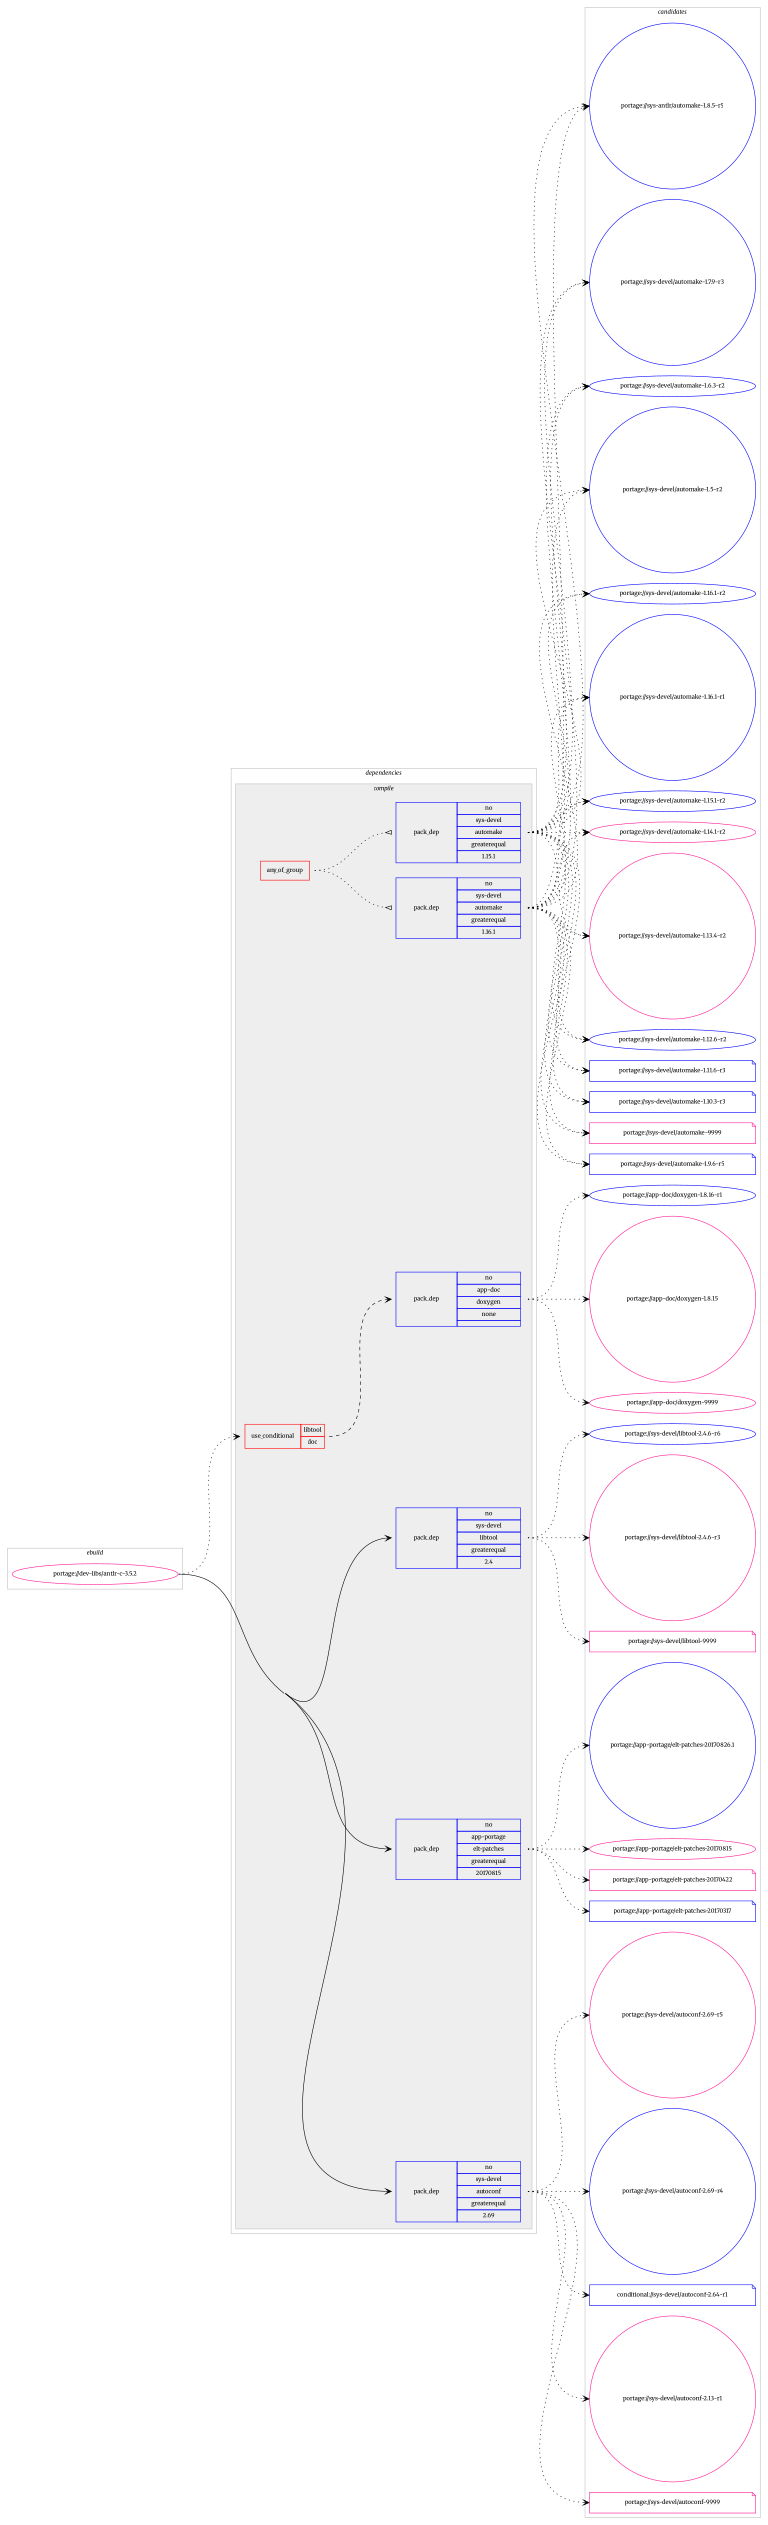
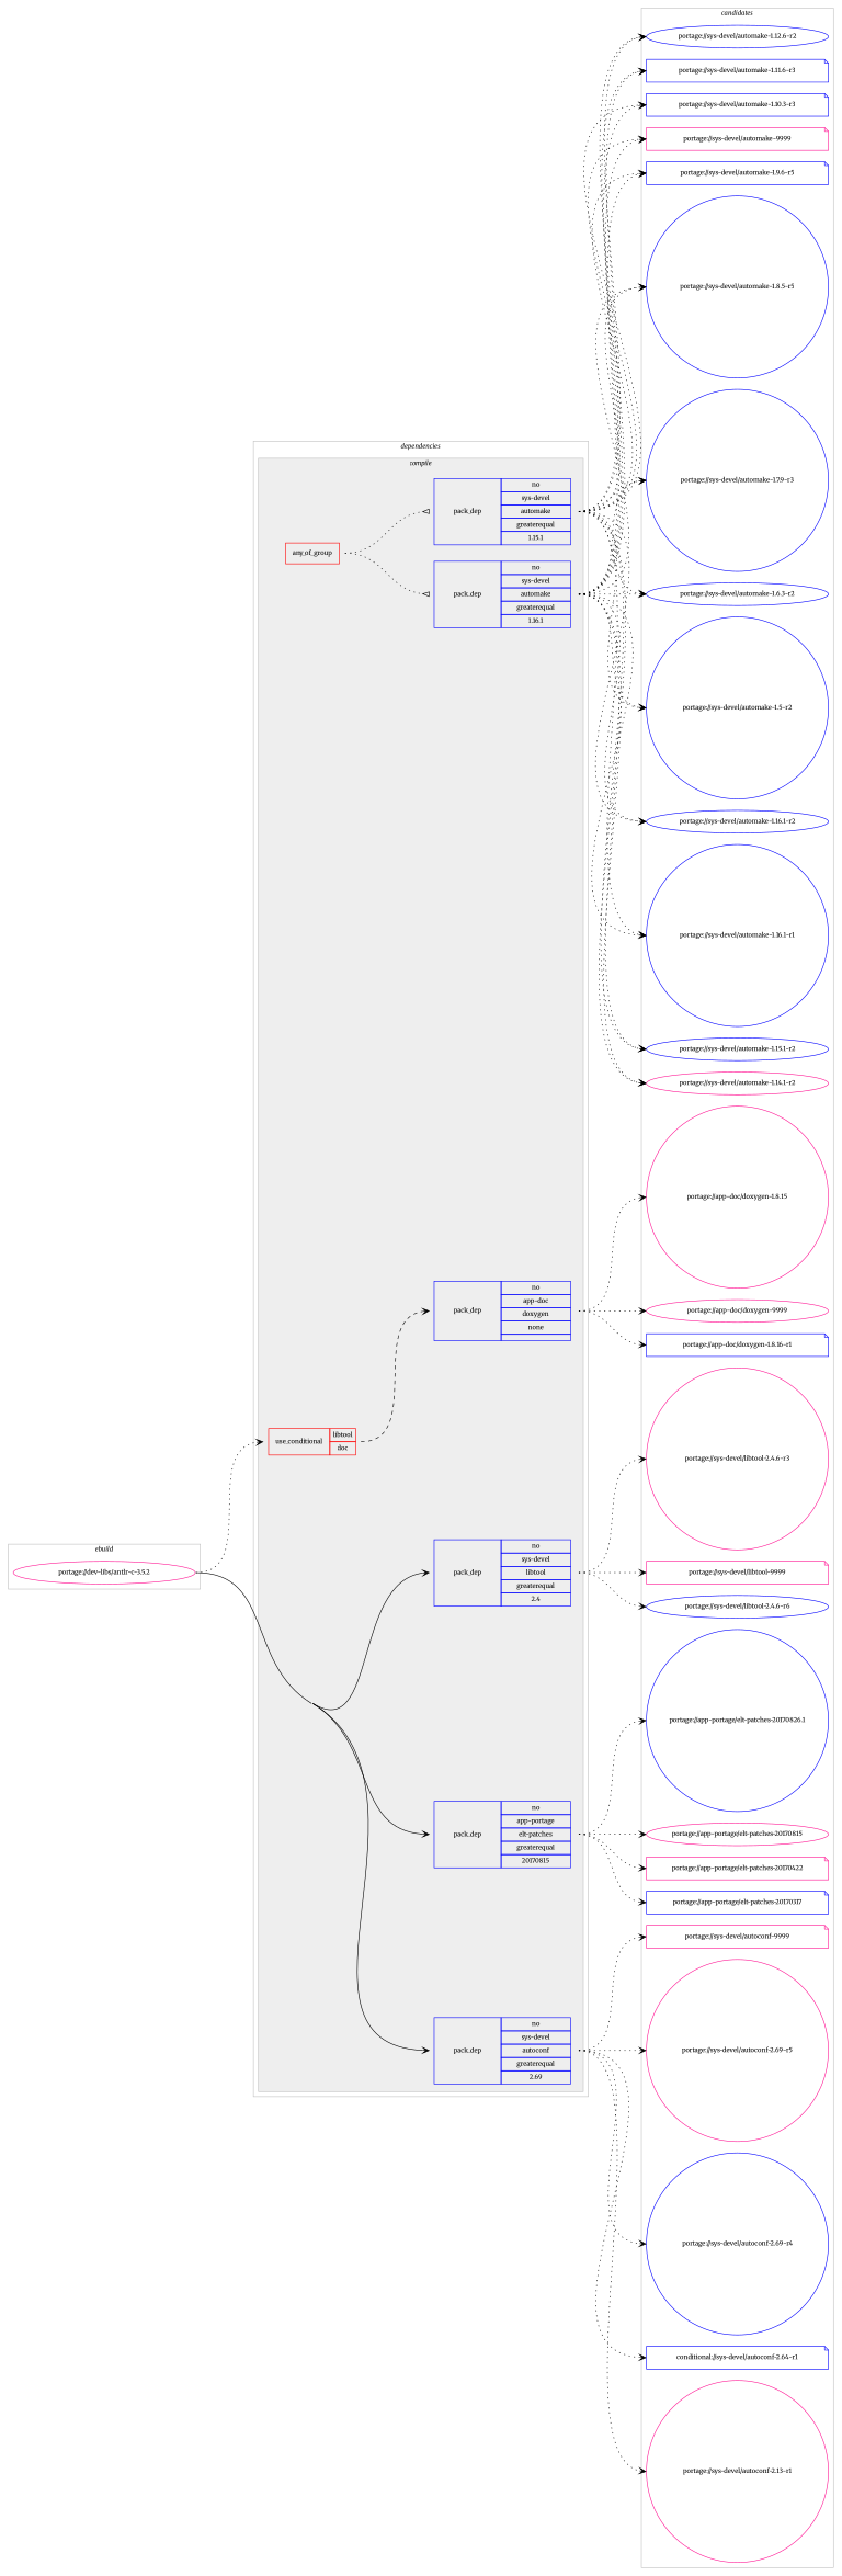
  digraph {
    compound=true
    concentrate=true
    fontname=Merriweather
    fontsize=10
    newrank=true
    rankdir=LR
    ranksep=1.5
    node [color=blue fontname=Merriweather fontsize=10 shape=circle]
    edge [arrowhead=vee fontname=Merriweather headport=w style=dotted tailport=e weight=100]
    n1 [color=deeppink label="portage://dev-libs/antlr-c-3.5.2" shape=ellipse width=4]
    n2 [label=<<TABLE BORDER="0" CELLBORDER="1" CELLSPACING="0" CELLPADDING="4" WIDTH="220"><TR><TD ROWSPAN="6" CELLPADDING="30">pack_dep</TD></TR><TR><TD WIDTH="110">no</TD></TR><TR><TD>sys-devel</TD></TR><TR><TD>automake</TD></TR><TR><TD>greaterequal</TD></TR><TR><TD>1.16.1</TD></TR></TABLE>> shape=none]
    n3 [label=<<TABLE BORDER="0" CELLBORDER="1" CELLSPACING="0" CELLPADDING="4" WIDTH="220"><TR><TD ROWSPAN="6" CELLPADDING="30">pack_dep</TD></TR><TR><TD WIDTH="110">no</TD></TR><TR><TD>sys-devel</TD></TR><TR><TD>automake</TD></TR><TR><TD>greaterequal</TD></TR><TR><TD>1.15.1</TD></TR></TABLE>> shape=none]
    n4 [color=red label=<<TABLE BORDER="0" CELLBORDER="1" CELLSPACING="0" CELLPADDING="4"><TR><TD CELLPADDING="10">any_of_group</TD></TR></TABLE>> shape=none]
    n5 [label=<<TABLE BORDER="0" CELLBORDER="1" CELLSPACING="0" CELLPADDING="4" WIDTH="220"><TR><TD ROWSPAN="6" CELLPADDING="30">pack_dep</TD></TR><TR><TD WIDTH="110">no</TD></TR><TR><TD>app-doc</TD></TR><TR><TD>doxygen</TD></TR><TR><TD>none</TD></TR><TR><TD></TD></TR></TABLE>> shape=none]
    n6 [color=red label=<<TABLE BORDER="0" CELLBORDER="1" CELLSPACING="0" CELLPADDING="4"><TR><TD ROWSPAN="3" CELLPADDING="10">use_conditional</TD></TR><TR><TD>libtool</TD></TR><TR><TD>doc</TD></TR></TABLE>> shape=none]
    n7 [label=<<TABLE BORDER="0" CELLBORDER="1" CELLSPACING="0" CELLPADDING="4" WIDTH="220"><TR><TD ROWSPAN="6" CELLPADDING="30">pack_dep</TD></TR><TR><TD WIDTH="110">no</TD></TR><TR><TD>app-portage</TD></TR><TR><TD>elt-patches</TD></TR><TR><TD>greaterequal</TD></TR><TR><TD>20170815</TD></TR></TABLE>> shape=none]
    n8 [label=<<TABLE BORDER="0" CELLBORDER="1" CELLSPACING="0" CELLPADDING="4" WIDTH="220"><TR><TD ROWSPAN="6" CELLPADDING="30">pack_dep</TD></TR><TR><TD WIDTH="110">no</TD></TR><TR><TD>sys-devel</TD></TR><TR><TD>autoconf</TD></TR><TR><TD>greaterequal</TD></TR><TR><TD>2.69</TD></TR></TABLE>> shape=none]
    n9 [label=<<TABLE BORDER="0" CELLBORDER="1" CELLSPACING="0" CELLPADDING="4" WIDTH="220"><TR><TD ROWSPAN="6" CELLPADDING="30">pack_dep</TD></TR><TR><TD WIDTH="110">no</TD></TR><TR><TD>sys-devel</TD></TR><TR><TD>libtool</TD></TR><TR><TD>greaterequal</TD></TR><TR><TD>2.4</TD></TR></TABLE>> shape=none]
    n10 [color=deeppink label="portage://sys-devel/automake-9999" shape=note width=4]
    n11 [label="portage://sys-devel/automake-1.9.6-r5" shape=note width=4]
-   n12 [label="portage://sys-antlr/automake-1.8.5-r5" width=4]
+   n12 [label="portage://sys-devel/automake-1.8.5-r5" width=4]
    n13 [label="portage://sys-devel/automake-1.7.9-r3" width=4]
    n14 [label="portage://sys-devel/automake-1.6.3-r2" shape=ellipse width=4]
    n15 [label="portage://sys-devel/automake-1.5-r2" width=4]
    n16 [label="portage://sys-devel/automake-1.16.1-r2" shape=ellipse width=4]
    n17 [label="portage://sys-devel/automake-1.16.1-r1" width=4]
    n18 [label="portage://sys-devel/automake-1.15.1-r2" shape=ellipse width=4]
    n19 [color=deeppink label="portage://sys-devel/automake-1.14.1-r2" shape=ellipse width=4]
-   n20 [color=deeppink label="portage://sys-devel/automake-1.13.4-r2" width=4]
    n21 [label="portage://sys-devel/automake-1.12.6-r2" shape=ellipse width=4]
    n22 [label="portage://sys-devel/automake-1.11.6-r3" shape=note width=4]
    n23 [label="portage://sys-devel/automake-1.10.3-r3" shape=note width=4]
    n24 [color=deeppink label="portage://app-doc/doxygen-9999" shape=ellipse width=4]
-   n25 [label="portage://app-doc/doxygen-1.8.16-r1" shape=ellipse width=4]
+   n25 [label="portage://app-doc/doxygen-1.8.16-r1" shape=note width=4]
    n26 [color=deeppink label="portage://app-doc/doxygen-1.8.15" width=4]
    n27 [label="portage://app-portage/elt-patches-20170826.1" width=4]
    n28 [color=deeppink label="portage://app-portage/elt-patches-20170815" shape=ellipse width=4]
    n29 [color=deeppink label="portage://app-portage/elt-patches-20170422" shape=note width=4]
    n30 [label="portage://app-portage/elt-patches-20170317" shape=note width=4]
    n31 [color=deeppink label="portage://sys-devel/autoconf-9999" shape=note width=4]
    n32 [color=deeppink label="portage://sys-devel/autoconf-2.69-r5" width=4]
    n33 [label="portage://sys-devel/autoconf-2.69-r4" width=4]
    n34 [label="conditional://sys-devel/autoconf-2.64-r1" shape=note width=4]
    n35 [color=deeppink label="portage://sys-devel/autoconf-2.13-r1" width=4]
    n36 [color=deeppink label="portage://sys-devel/libtool-9999" shape=note width=4]
    n37 [label="portage://sys-devel/libtool-2.4.6-r6" shape=ellipse width=4]
    n38 [color=deeppink label="portage://sys-devel/libtool-2.4.6-r3" width=4]
    subgraph cluster_1 {
      color=gray
      label=<<i>ebuild</i>>
      n1
    }
    subgraph cluster_2 {
      color=gray
      label=<<i>dependencies</i>>
      subgraph cluster_3 {
        color=gray
        fillcolor="#eeeeee"
        label=<<i>compile</i>>
        style=filled
        subgraph sub_4 {
          color=gray
          fillcolor="#eeeeee"
          label=<<i>compile</i>>
          style=filled
          n4
          subgraph sub_5 {
            color=gray
            fillcolor="#eeeeee"
            label=<<i>compile</i>>
            style=filled
            n2
          }
          subgraph sub_6 {
            color=gray
            fillcolor="#eeeeee"
            label=<<i>compile</i>>
            style=filled
            n3
          }
        }
        subgraph sub_7 {
          color=gray
          fillcolor="#eeeeee"
          label=<<i>compile</i>>
          style=filled
          n6
          subgraph sub_8 {
            color=gray
            fillcolor="#eeeeee"
            label=<<i>compile</i>>
            style=filled
            n5
          }
        }
        subgraph sub_9 {
          color=gray
          fillcolor="#eeeeee"
          label=<<i>compile</i>>
          style=filled
          n7
        }
        subgraph sub_10 {
          color=gray
          fillcolor="#eeeeee"
          label=<<i>compile</i>>
          style=filled
          n8
        }
        subgraph sub_11 {
          color=gray
          fillcolor="#eeeeee"
          label=<<i>compile</i>>
          style=filled
          n9
        }
      }
      subgraph cluster_12 {
        color=gray
        fillcolor="#eeeeee"
        label=<<i>compile and run</i>>
        style=filled
      }
      subgraph cluster_13 {
        color=gray
        fillcolor="#eeeeee"
        label=<<i>run</i>>
        style=filled
      }
    }
    subgraph cluster_14 {
      color=gray
      label=<<i>candidates</i>>
      rank=same
      subgraph sub_15 {
        color=black
        label=<<i>candidates</i>>
        nodesep=1
        rank=same
        n10
        n11
        n12
        n13
        n14
        n15
        n16
        n17
        n18
        n19
-       n20
        n21
        n22
        n23
      }
      subgraph sub_16 {
        color=black
        label=<<i>candidates</i>>
        nodesep=1
        rank=same
        n10
        n11
        n12
        n13
        n14
        n15
        n16
        n17
        n18
        n19
-       n20
        n21
        n22
        n23
      }
      subgraph sub_17 {
        color=black
        label=<<i>candidates</i>>
        nodesep=1
        rank=same
        n24
        n25
        n26
      }
      subgraph sub_18 {
        color=black
        label=<<i>candidates</i>>
        nodesep=1
        rank=same
        n27
        n28
        n29
        n30
      }
      subgraph sub_19 {
        color=black
        label=<<i>candidates</i>>
        nodesep=1
        rank=same
        n31
        n32
        n33
        n34
        n35
      }
      subgraph sub_20 {
        color=black
        label=<<i>candidates</i>>
        nodesep=1
        rank=same
        n36
        n37
        n38
      }
    }
    n1 -> n6 [weight=20]
    n1 -> n7 [style=solid weight=20]
    n1 -> n8 [style=solid weight=20]
    n1 -> n9 [style=solid weight=20]
    n2 -> n10
    n2 -> n11
    n2 -> n12
    n2 -> n13
    n2 -> n14
    n2 -> n15
    n2 -> n16
    n2 -> n17
    n2 -> n18
    n2 -> n19
-   n2 -> n20
    n2 -> n21
    n2 -> n22
    n2 -> n23
    n3 -> n10
    n3 -> n11
    n3 -> n12
    n3 -> n13
    n3 -> n14
    n3 -> n15
    n3 -> n16
    n3 -> n17
    n3 -> n18
    n3 -> n19
-   n3 -> n20
    n3 -> n21
    n3 -> n22
    n3 -> n23
    n4 -> n2 [arrowhead=oinv weight=20]
    n4 -> n3 [arrowhead=oinv weight=20]
    n5 -> n24
    n5 -> n25
    n5 -> n26
    n6 -> n5 [style=dashed weight=20]
    n7 -> n27
    n7 -> n28
    n7 -> n29
    n7 -> n30
    n8 -> n31
    n8 -> n32
    n8 -> n33
    n8 -> n34
    n8 -> n35
    n9 -> n36
    n9 -> n37
    n9 -> n38
  }
